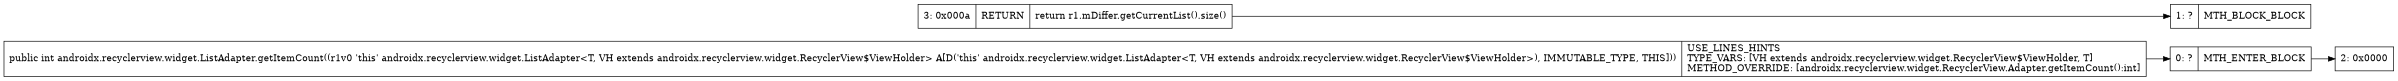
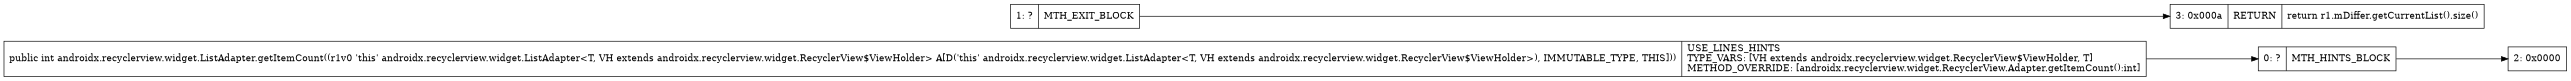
  digraph {
    rankdir=LR
    node [shape=record]
-   n1 [label="{0\:\ ?|MTH_ENTER_BLOCK\l}"]
+   n1 [label="{0\:\ ?|MTH_HINTS_BLOCK\l}"]
    n2 [label="{2\:\ 0x0000}"]
    n3 [label="{3\:\ 0x000a|RETURN\l|return r1.mDiffer.getCurrentList().size()\l}"]
-   n4 [label="{1\:\ ?|MTH_BLOCK_BLOCK\l}"]
+   n4 [label="{1\:\ ?|MTH_EXIT_BLOCK\l}"]
    n5 [label="{public int androidx.recyclerview.widget.ListAdapter.getItemCount((r1v0 'this' androidx.recyclerview.widget.ListAdapter\<T, VH extends androidx.recyclerview.widget.RecyclerView$ViewHolder\> A[D('this' androidx.recyclerview.widget.ListAdapter\<T, VH extends androidx.recyclerview.widget.RecyclerView$ViewHolder\>), IMMUTABLE_TYPE, THIS]))  | USE_LINES_HINTS\lTYPE_VARS: [VH extends androidx.recyclerview.widget.RecyclerView$ViewHolder, T]\lMETHOD_OVERRIDE: [androidx.recyclerview.widget.RecyclerView.Adapter.getItemCount():int]\l}"]
    n1 -> n2
-   n3 -> n4
+   n4 -> n3
    n5 -> n1
  }
